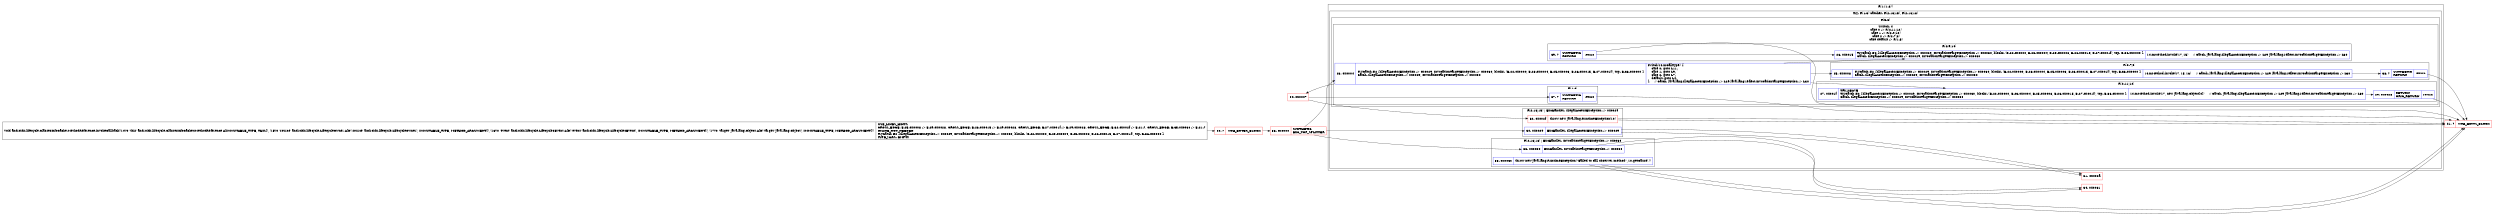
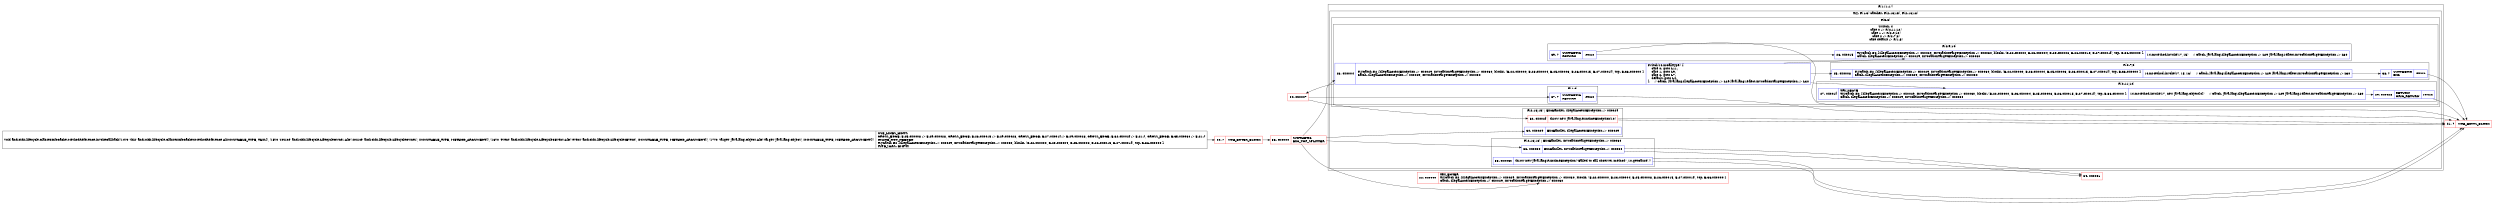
  digraph {
    rankdir=LR
    node [color=blue shape=record]
    n1 [label="{27\:\ 0x001f|TRY_LEAVE\lTryCatch #2 \{IllegalAccessException \-\> 0x0029, InvocationTargetException \-\> 0x0030, blocks: (B:22:0x0000, B:23:0x0004, B:25:0x0008, B:26:0x0015, B:27:0x001f), top: B:36:0x0000 \}\lCatch: IllegalAccessException \-\> 0x0029, InvocationTargetException \-\> 0x0030\l|r4.mMethod.invoke(r7, new java.lang.Object[0])     \/\/ Catch: java.lang.IllegalAccessException \-\> L29 java.lang.reflect.InvocationTargetException \-\> L30\l}"]
    n2 [label="{29\:\ 0x0028|RETURN\lORIG_RETURN\l|return\l}"]
    n3 [label="{26\:\ 0x0015|TryCatch #2 \{IllegalAccessException \-\> 0x0029, InvocationTargetException \-\> 0x0030, blocks: (B:22:0x0000, B:23:0x0004, B:25:0x0008, B:26:0x0015, B:27:0x001f), top: B:36:0x0000 \}\lCatch: IllegalAccessException \-\> 0x0029, InvocationTargetException \-\> 0x0030\l|r4.mMethod.invoke(r7, r5)     \/\/ Catch: java.lang.IllegalAccessException \-\> L29 java.lang.reflect.InvocationTargetException \-\> L30\l}"]
    n4 [label="{39\:\ ?|SYNTHETIC\lRETURN\l|return\l}"]
    n5 [label="{25\:\ 0x0008|TryCatch #2 \{IllegalAccessException \-\> 0x0029, InvocationTargetException \-\> 0x0030, blocks: (B:22:0x0000, B:23:0x0004, B:25:0x0008, B:26:0x0015, B:27:0x001f), top: B:36:0x0000 \}\lCatch: IllegalAccessException \-\> 0x0029, InvocationTargetException \-\> 0x0030\l|r4.mMethod.invoke(r7, r5, r6)     \/\/ Catch: java.lang.IllegalAccessException \-\> L29 java.lang.reflect.InvocationTargetException \-\> L30\l}"]
-   n6 [label="{38\:\ ?|SYNTHETIC\lRETURN\l|return\l}"]
+   n6 [label="{38\:\ ?|SYNTHETIC\lEXC\l|return\l}"]
    n7 [label="{37\:\ ?|SYNTHETIC\lRETURN\l|return\l}"]
    n8 [label="{23\:\ 0x0004|TryCatch #2 \{IllegalAccessException \-\> 0x0029, InvocationTargetException \-\> 0x0030, blocks: (B:22:0x0000, B:23:0x0004, B:25:0x0008, B:26:0x0015, B:27:0x001f), top: B:36:0x0000 \}\lCatch: IllegalAccessException \-\> 0x0029, InvocationTargetException \-\> 0x0030\l|switch(r4.mCallType) \{\l    case 0: goto L11;\l    case 1: goto L9;\l    case 2: goto L7;\l    default: goto L4;\l\}     \/\/ Catch: java.lang.IllegalAccessException \-\> L29 java.lang.reflect.InvocationTargetException \-\> L30\l}"]
    n9 [label="{30\:\ 0x0029|ExcHandler: IllegalAccessException \-\> 0x0029\l}"]
    n10 [color=red label="{32\:\ 0x002f|throw new java.lang.RuntimeException(r0)\l}"]
    n11 [label="{33\:\ 0x0030|ExcHandler: InvocationTargetException \-\> 0x0030\l}"]
    n12 [label="{35\:\ 0x003c|throw new java.lang.RuntimeException(\"Failed to call observer method\", r0.getCause())\l}"]
    n13 [color=red label="{21\:\ ?|MTH_HINTS_BLOCK\l}"]
    n14 [color=red label="{24\:\ 0x0007}"]
-   n15 [color=red label="{31\:\ 0x002a}"]
    n16 [color=red label="{34\:\ 0x0031}"]
    n17 [color=red label="{20\:\ ?|MTH_ENTER_BLOCK\l}"]
    n18 [color=red label="{36\:\ 0x0000|SYNTHETIC\lEXC_TOP_SPLITTER\l}"]
+   n19 [color=red label="{22\:\ 0x0000|TRY_ENTER\lTryCatch #2 \{IllegalAccessException \-\> 0x0029, InvocationTargetException \-\> 0x0030, blocks: (B:22:0x0000, B:23:0x0004, B:25:0x0008, B:26:0x0015, B:27:0x001f), top: B:36:0x0000 \}\lCatch: IllegalAccessException \-\> 0x0029, InvocationTargetException \-\> 0x0030\l}"]
    n20 [label="{void androidx.lifecycle.ClassesInfoCache.MethodReference.invokeCallback((r4v0 'this' androidx.lifecycle.ClassesInfoCache$MethodReference A[IMMUTABLE_TYPE, THIS]), (r5v0 'source' androidx.lifecycle.LifecycleOwner A[D('source' androidx.lifecycle.LifecycleOwner), IMMUTABLE_TYPE, METHOD_ARGUMENT]), (r6v0 'event' androidx.lifecycle.Lifecycle$Event A[D('event' androidx.lifecycle.Lifecycle$Event), IMMUTABLE_TYPE, METHOD_ARGUMENT]), (r7v0 'target' java.lang.Object A[D('target' java.lang.Object), IMMUTABLE_TYPE, METHOD_ARGUMENT]))  | USE_LINES_HINTS\lCROSS_EDGE: B:25:0x0008 \-\> B:29:0x0028, CROSS_EDGE: B:26:0x0015 \-\> B:29:0x0028, CROSS_EDGE: B:27:0x001f \-\> B:29:0x0028, CROSS_EDGE: B:32:0x002f \-\> B:21:?, CROSS_EDGE: B:35:0x003c \-\> B:21:?\lINLINE_NOT_NEEDED\lTryCatch #2 \{IllegalAccessException \-\> 0x0029, InvocationTargetException \-\> 0x0030, blocks: (B:22:0x0000, B:23:0x0004, B:25:0x0008, B:26:0x0015, B:27:0x001f), top: B:36:0x0000 \}\lTYPE_VARS: EMPTY\l}" color=""]
    subgraph cluster_1 {
-     label="R(1:(1:3))"
+     label="R(1:(1:1))"
      subgraph cluster_2 {
        label="Try: R(1:3) catches: R(2:13|15), R(2:16|18)"
        subgraph cluster_3 {
          label="R(5:3)"
          subgraph cluster_4 {
            label="Switch: 4\n case 0 -> R(2:11|12)\n case 1 -> R(2:9|10)\n case 2 -> R(2:7|8)\n case default -> R(1:5)"
            n8
            subgraph cluster_5 {
              label="R(2:11|12)"
              n1
              n2
            }
            subgraph cluster_6 {
              label="R(2:9|10)"
              n3
              n4
            }
            subgraph cluster_7 {
              label="R(2:7|8)"
              n5
              n6
            }
            subgraph cluster_8 {
              label="R(1:6)"
              n7
            }
          }
        }
        subgraph cluster_9 {
          label="R(2:13|15) | ExcHandler: IllegalAccessException \-\> 0x0029\l"
          n9
          n10
        }
        subgraph cluster_10 {
          label="R(2:16|18) | ExcHandler: InvocationTargetException \-\> 0x0030\l"
          n11
          n12
        }
      }
    }
    subgraph cluster_11 {
      label="R(2:13|15) | ExcHandler: IllegalAccessException \-\> 0x0029\l"
    }
    subgraph cluster_12 {
      label="R(2:16|18) | ExcHandler: InvocationTargetException \-\> 0x0030\l"
    }
    n1 -> n2
    n2 -> n13
    n4 -> n3
    n4 -> n13
    n5 -> n6
    n6 -> n13
    n7 -> n13
    n8 -> n1
    n8 -> n3
    n8 -> n5
    n8 -> n14
-   n9 -> n15
-   n9 -> n15
    n10 -> n13
    n10 -> n13
    n11 -> n16
    n11 -> n16
    n12 -> n13
    n12 -> n13
    n14 -> n7
    n14 -> n10
    n17 -> n18
    n18 -> n8
    n18 -> n9
    n18 -> n11
+   n18 -> n19
    n20 -> n17
  }
